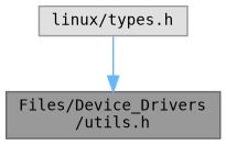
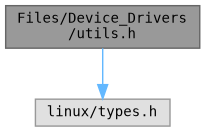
  digraph {
    fontname="DejaVu Sans Mono"
    node [fontname="DejaVu Sans Mono" fontsize=10 shape=box style=filled]
    n1 [color=gray40 fillcolor=grey60 fontcolor=black height=0.2 label="Files/Device_Drivers\l/utils.h" width=0.4]
    n2 [color=grey60 fillcolor="#E0E0E0" height=0.2 label="linux/types.h" width=0.4]
-   n2 -> n1 [color=steelblue1 fontname="DejaVu Sans Mono" fontsize=10 labelfontname=Helvetica labelfontsize=10 style=solid]
+   n1 -> n2 [color=steelblue1 fontname="DejaVu Sans Mono" fontsize=10 labelfontname=Helvetica labelfontsize=10 style=solid]
  }
